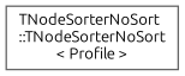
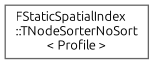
  digraph {
    rankdir=LR
    fontname=Ubuntu
-   n1 [color=grey40 fillcolor=white fontname=Ubuntu fontsize=10 height=0.2 label="TNodeSorterNoSort\l::TNodeSorterNoSort\l\< Profile \>" shape=box style=filled width=0.4]
+   n1 [color=grey40 fillcolor=white fontname=Ubuntu fontsize=10 height=0.2 label="FStaticSpatialIndex\l::TNodeSorterNoSort\l\< Profile \>" shape=box style=filled width=0.4]
  }
